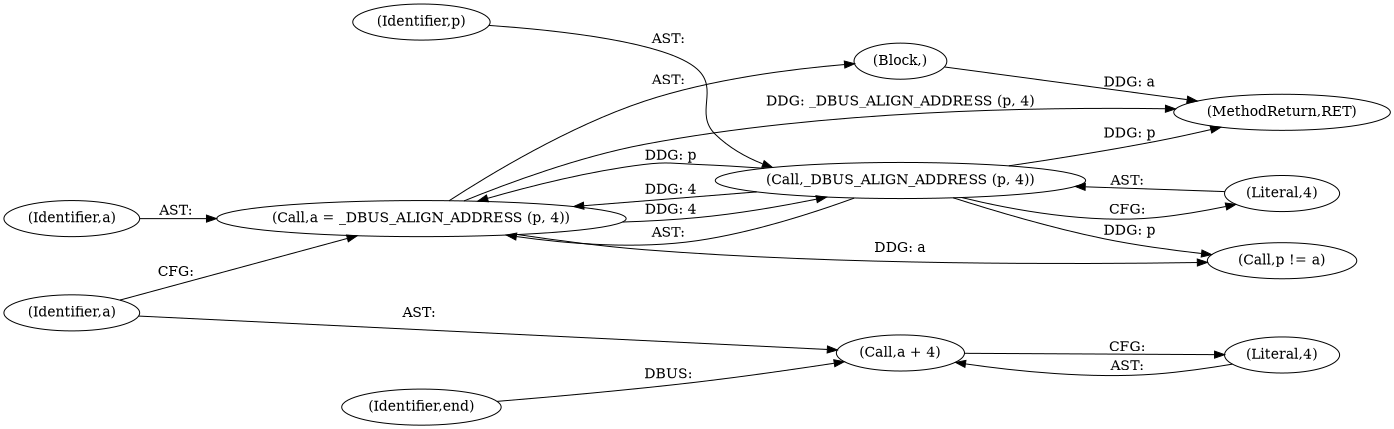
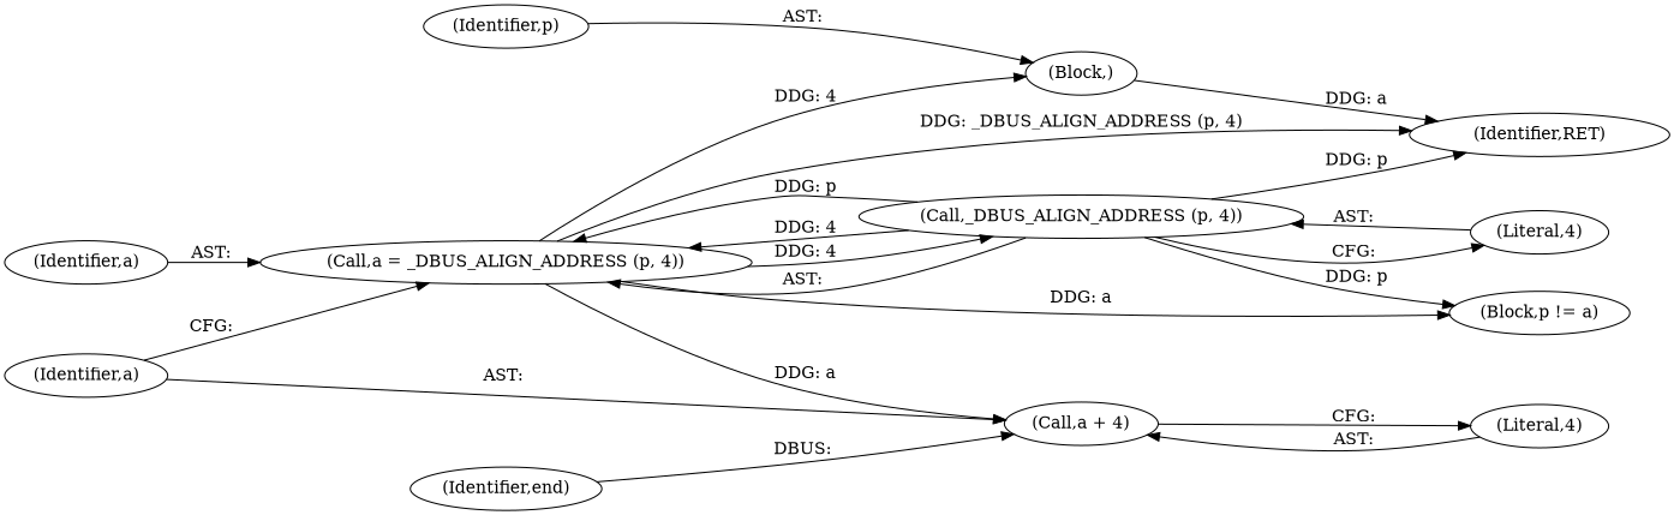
  digraph {
    rankdir=LR
    n1 [label="(Call,a + 4)"]
    n2 [label="(Literal,4)"]
-   n3 [label="(MethodReturn,RET)"]
+   n3 [label="(Identifier,RET)"]
    n4 [label="(Call,a = _DBUS_ALIGN_ADDRESS (p, 4))"]
    n5 [label="(Call,_DBUS_ALIGN_ADDRESS (p, 4))"]
    n6 [label="(Block,)"]
-   n7 [label="(Call,p != a)"]
+   n7 [label="(Block,p != a)"]
    n8 [label="(Literal,4)"]
    n9 [label="(Identifier,p)"]
    n10 [label="(Identifier,a)"]
    n11 [label="(Identifier,a)"]
    n12 [label="(Identifier,end)"]
    n1 -> n2 [label="CFG: "]
    n2 -> n1 [label="AST: "]
+   n4 -> n1 [label="DDG: a"]
    n4 -> n3 [label="DDG: _DBUS_ALIGN_ADDRESS (p, 4)"]
    n4 -> n5 [label="DDG: 4"]
-   n4 -> n6 [label="AST: "]
+   n4 -> n6 [label="DDG: 4"]
    n4 -> n7 [label="DDG: a"]
    n5 -> n3 [label="DDG: p"]
    n5 -> n4 [label="AST: "]
    n5 -> n4 [label="DDG: p"]
    n5 -> n4 [label="DDG: 4"]
    n5 -> n7 [label="DDG: p"]
    n5 -> n8 [label="CFG: "]
    n6 -> n3 [label="DDG: a"]
    n8 -> n5 [label="AST: "]
-   n9 -> n5 [label="AST: "]
+   n9 -> n6 [label="AST: "]
    n10 -> n4 [label="AST: "]
    n11 -> n1 [label="AST: "]
    n11 -> n4 [label="CFG: "]
    n12 -> n1 [label="DBUS: "]
  }
